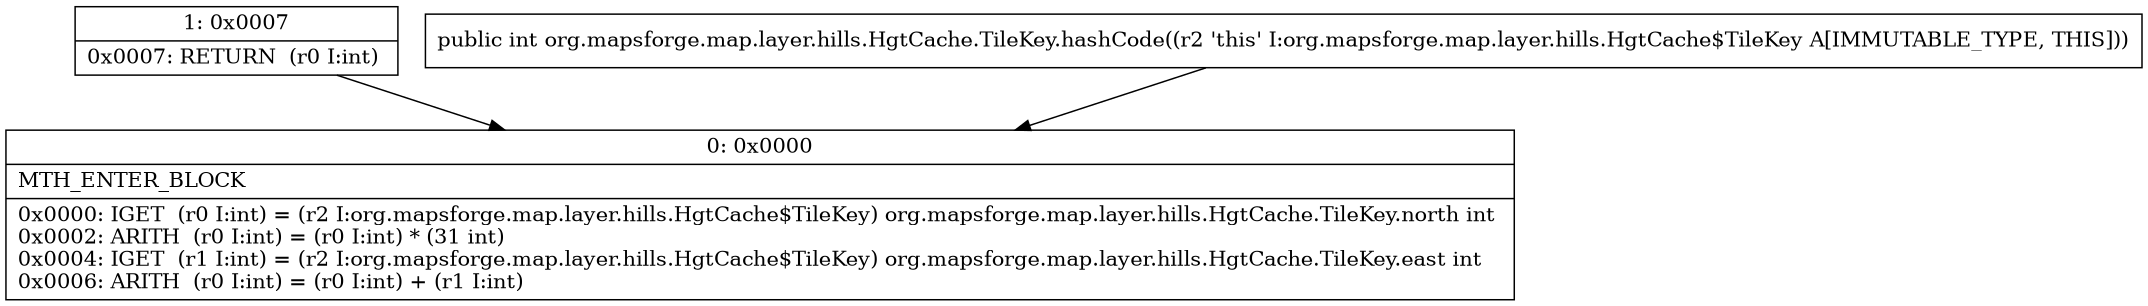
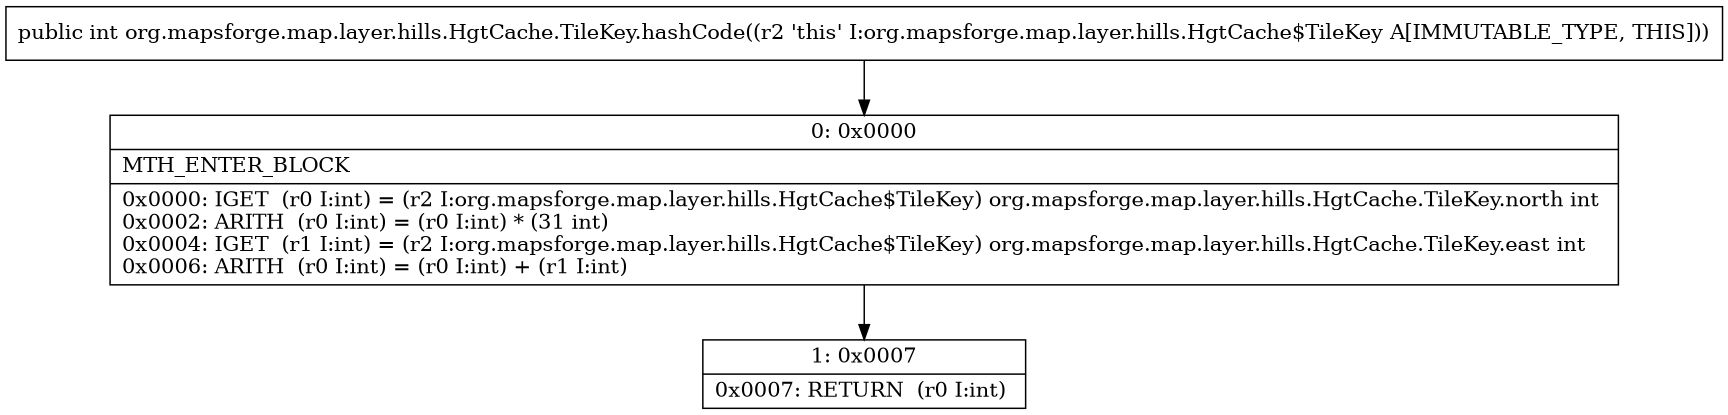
  digraph {
    node [shape=record]
    n1 [label="{0\:\ 0x0000|MTH_ENTER_BLOCK\l|0x0000: IGET  (r0 I:int) = (r2 I:org.mapsforge.map.layer.hills.HgtCache$TileKey) org.mapsforge.map.layer.hills.HgtCache.TileKey.north int \l0x0002: ARITH  (r0 I:int) = (r0 I:int) * (31 int) \l0x0004: IGET  (r1 I:int) = (r2 I:org.mapsforge.map.layer.hills.HgtCache$TileKey) org.mapsforge.map.layer.hills.HgtCache.TileKey.east int \l0x0006: ARITH  (r0 I:int) = (r0 I:int) + (r1 I:int) \l}"]
    n2 [label="{1\:\ 0x0007|0x0007: RETURN  (r0 I:int) \l}"]
    n3 [label="{public int org.mapsforge.map.layer.hills.HgtCache.TileKey.hashCode((r2 'this' I:org.mapsforge.map.layer.hills.HgtCache$TileKey A[IMMUTABLE_TYPE, THIS])) }"]
-   n2 -> n1
+   n1 -> n2
    n3 -> n1
  }
